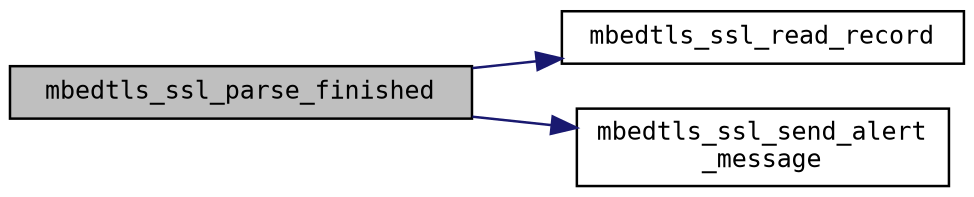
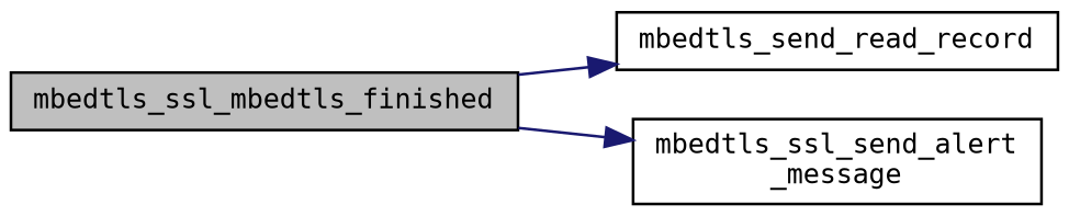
  digraph {
    fontname="DejaVu Sans Mono"
    rankdir=LR
    node [color=black fillcolor=white fontname="DejaVu Sans Mono" fontsize=10 shape=record style=filled]
    edge [color=midnightblue fontname="DejaVu Sans Mono" fontsize=10 labelfontname=Helvetica labelfontsize=10 style=solid]
-   n1 [fillcolor=grey75 fontcolor=black height=0.2 label=mbedtls_ssl_parse_finished width=0.4]
-   n2 [height=0.2 label=mbedtls_ssl_read_record width=0.4]
+   n1 [fillcolor=grey75 fontcolor=black height=0.2 label=mbedtls_ssl_mbedtls_finished width=0.4]
+   n2 [height=0.2 label=mbedtls_send_read_record width=0.4]
    n3 [height=0.2 label="mbedtls_ssl_send_alert\l_message" width=0.4]
    n1 -> n2
    n1 -> n3
  }
